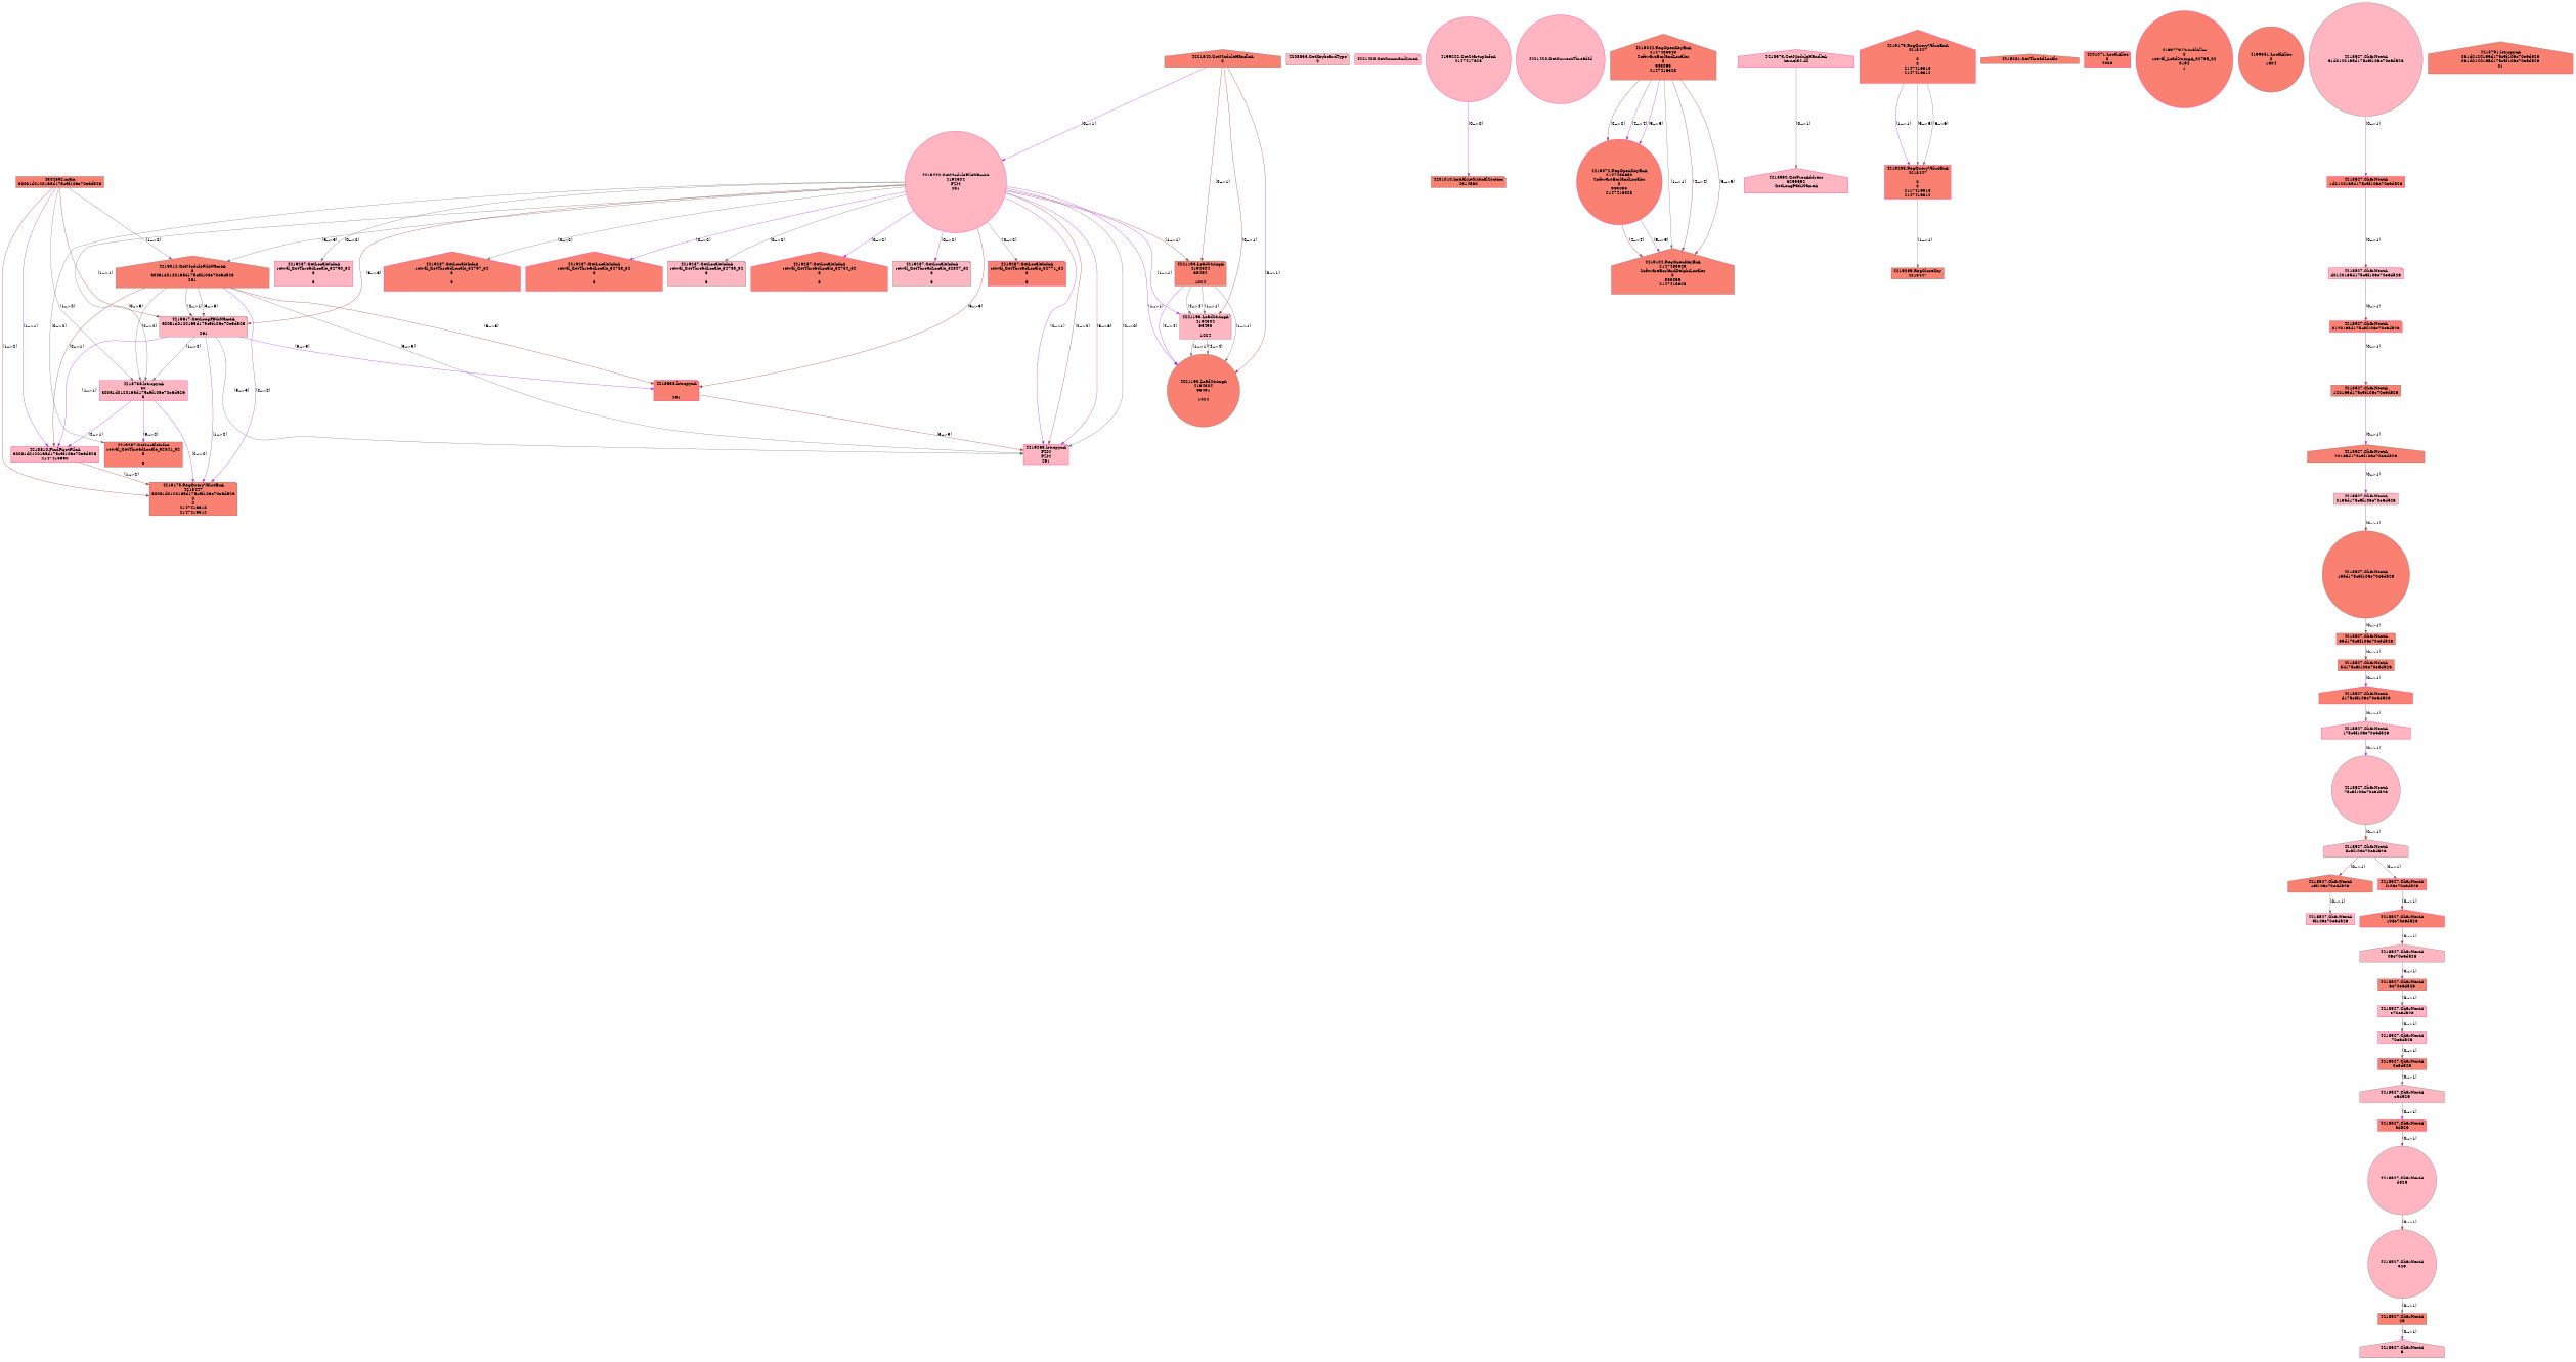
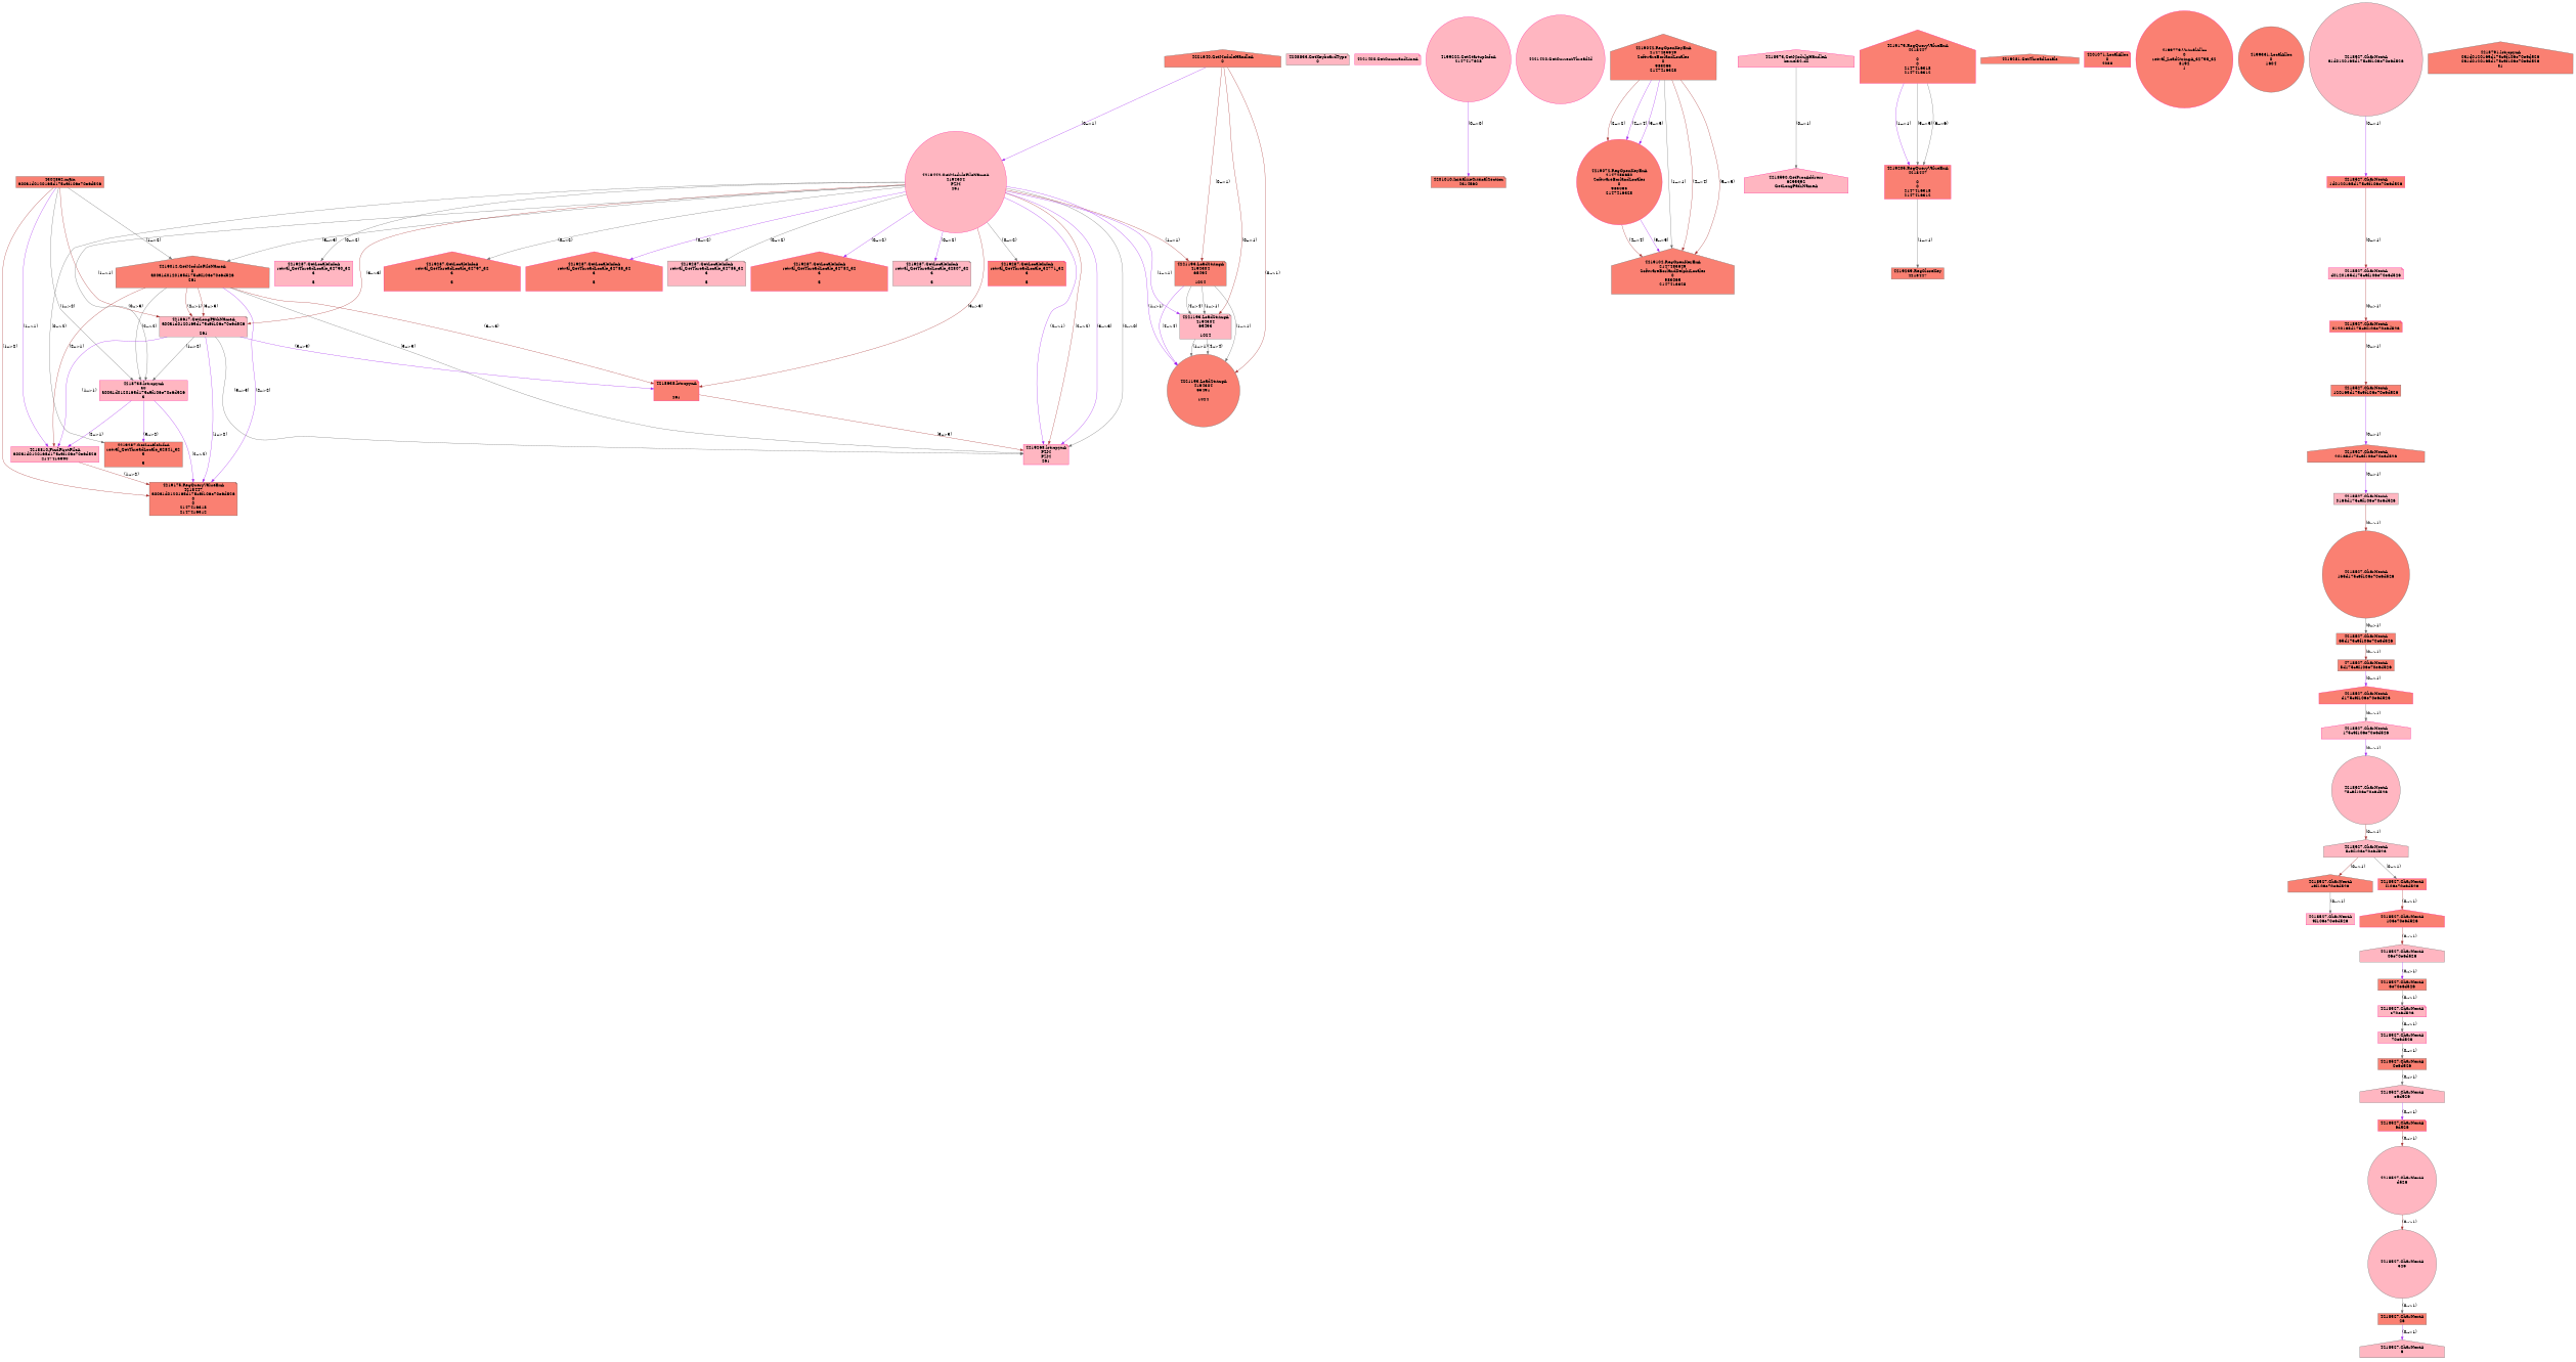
  digraph {
    node [color=gray40 fillcolor=salmon shape=house style=filled]
    edge [color=gray40]
    n1 [label="4304852.main\na00a1d0120165d175c9f106e70e6d526" shape=box]
    n2 [label="4219012.GetModuleFileNameA\n0\na00a1d0120165d175c9f106e70e6d526\n261"]
    n3 [fillcolor=lightpink label="4218617.GetLongPathNameA\na00a1d0120165d175c9f106e70e6d526\n\n261" shape=note]
    n4 [color=deeppink fillcolor=lightpink label="4218738.lstrcpynA\na0\na00a1d0120165d175c9f106e70e6d526\n3" shape=box]
    n5 [color=deeppink fillcolor=lightpink label="4218810.FindFirstFileA\na00a1d0120165d175c9f106e70e6d526\n2147415690" shape=box]
    n6 [label="4219175.RegQueryValueExA\n4218447\na00a1d0120165d175c9f106e70e6d526\n0\n0\n2147416318\n2147416312" shape=note]
    n7 [color=deeppink label="4218638.lstrcpynA\n\n\n261" shape=note]
    n8 [color=deeppink fillcolor=lightpink label="4219268.lstrcpynA\nPZM\nPZM\n261" shape=note]
    n9 [label="4219287.GetLocaleInfoA\nretval_GetThreadLocale_32841_32\n3\n\n5" shape=box]
    n10 [label="4221640.GetModuleHandleA\n0"]
    n11 [color=deeppink fillcolor=lightpink label="4218442.GetModuleFileNameA\n4194304\nPZM\n261" shape=circle]
    n12 [label="4221193.LoadStringA\n4194304\n65494\n\n1024" shape=note]
    n13 [fillcolor=lightpink label="4221193.LoadStringA\n4194304\n65493\n\n1024" shape=note]
    n14 [label="4221193.LoadStringA\n4194304\n65491\n\n1024" shape=circle]
    n15 [color=deeppink fillcolor=lightpink label="4219287.GetLocaleInfoA\nretval_GetThreadLocale_32790_32\n3\n\n5" shape=box]
    n16 [color=deeppink label="4219287.GetLocaleInfoA\nretval_GetThreadLocale_32797_32\n3\n\n5"]
    n17 [color=deeppink label="4219287.GetLocaleInfoA\nretval_GetThreadLocale_32788_32\n3\n\n5"]
    n18 [fillcolor=lightpink label="4219287.GetLocaleInfoA\nretval_GetThreadLocale_32785_32\n3\n\n5" shape=note]
    n19 [color=deeppink label="4219287.GetLocaleInfoA\nretval_GetThreadLocale_32784_32\n3\n\n5"]
    n20 [fillcolor=lightpink label="4219287.GetLocaleInfoA\nretval_GetThreadLocale_32807_32\n3\n\n5" shape=note]
    n21 [color=deeppink label="4219287.GetLocaleInfoA\nretval_GetThreadLocale_32771_32\n3\n\n5" shape=note]
    n22 [fillcolor=lightpink label="4208833.GetKeyboardType\n0" shape=note]
    n23 [color=deeppink fillcolor=lightpink label="4221400.GetCommandLineA\n" shape=note]
    n24 [color=deeppink fillcolor=lightpink label="4199222.GetStartupInfoA\n2147417628" shape=circle]
    n25 [label="4201010.InitializeCriticalSection\n4314560" shape=note]
    n26 [color=deeppink fillcolor=lightpink label="4221420.GetCurrentThreadId\n" shape=circle]
    n27 [label="4219042.RegOpenKeyExA\n2147483649\nSoftware\Borland\Locales\n0\n983065\n2147416328"]
    n28 [color=deeppink label="4219072.RegOpenKeyExA\n2147483650\nSoftware\Borland\Locales\n0\n983065\n2147416328" shape=circle]
    n29 [label="4219102.RegOpenKeyExA\n2147483649\nSoftware\Borland\Delphi\Locales\n0\n983065\n2147416328"]
    n30 [color=deeppink fillcolor=lightpink label="4218573.GetModuleHandleA\nkernel32.dll"]
    n31 [color=deeppink fillcolor=lightpink label="4218590.GetProcAddress\n6295592\nGetLongPathNameA"]
    n32 [color=deeppink label="4219175.RegQueryValueExA\n4218447\n\n0\n0\n2147416318\n2147416312"]
-   n33 [color=deeppink label="4219205.RegQueryValueExA\n4218447\n\n0\n0\n2117416318\n2147416312" shape=box]
+   n33 [color=deeppink label="4219205.RegQueryValueExA\n4218447\n\n0\n0\n2147416318\n2147416312" shape=box]
    n34 [label="4219239.RegCloseKey\n4218447" shape=box]
    n35 [label="4219281.GetThreadLocale\n"]
    n36 [color=deeppink label="4201071.LocalAlloc\n0\n4088" shape=note]
    n37 [color=deeppink label="4199779.VirtualAlloc\n0\nretval_LoadStringA_32795_32\n8192\n1" shape=circle]
    n38 [label="4199331.LocalAlloc\n0\n1604" shape=circle]
    n39 [fillcolor=lightpink label="4218527.CharNextA\na1d0120165d175c9f106e70e6d526" shape=circle]
    n40 [color=deeppink label="4218527.CharNextA\n1d0120165d175c9f106e70e6d526" shape=box]
    n41 [color=deeppink fillcolor=lightpink label="4218527.CharNextA\nd0120165d175c9f106e70e6d526" shape=note]
    n42 [color=deeppink label="4218527.CharNextA\n0120165d175c9f106e70e6d526" shape=note]
    n43 [label="4218527.CharNextA\n120165d175c9f106e70e6d526" shape=box]
    n44 [label="4218527.CharNextA\n20165d175c9f106e70e6d526"]
    n45 [fillcolor=lightpink label="4218527.CharNextA\n0165d175c9f106e70e6d526" shape=box]
    n46 [label="4218527.CharNextA\n165d175c9f106e70e6d526" shape=circle]
    n47 [label="4218527.CharNextA\n65d175c9f106e70e6d526" shape=box]
-   n48 [label="4218527.CharNextA\n5d175c9f106e70e6d526" shape=box]
+   n48 [label="4718527.CharNextA\n5d175c9f106e70e6d526" shape=box]
    n49 [color=deeppink label="4218527.CharNextA\nd175c9f106e70e6d526"]
    n50 [color=deeppink fillcolor=lightpink label="4218527.CharNextA\n175c9f106e70e6d526"]
    n51 [fillcolor=lightpink label="4218527.CharNextA\n75c9f106e70e6d526" shape=circle]
    n52 [fillcolor=lightpink label="4218527.CharNextA\n5c9f106e70e6d526"]
    n53 [label="4218527.CharNextA\nc9f106e70e6d526"]
    n54 [color=deeppink label="4218527.CharNextA\nf106e70e6d526" shape=box]
    n55 [color=deeppink fillcolor=lightpink label="4218527.CharNextA\n9f106e70e6d526" shape=box]
    n56 [color=deeppink label="4218527.CharNextA\n106e70e6d526"]
    n57 [fillcolor=lightpink label="4218527.CharNextA\n06e70e6d526"]
    n58 [label="4218527.CharNextA\n6e70e6d526" shape=box]
    n59 [color=deeppink fillcolor=lightpink label="4218527.CharNextA\ne70e6d526" shape=note]
    n60 [color=deeppink fillcolor=lightpink label="4218527.CharNextA\n70e6d526" shape=box]
    n61 [label="4218527.CharNextA\n0e6d526" shape=box]
    n62 [fillcolor=lightpink label="4218527.CharNextA\ne6d526"]
    n63 [color=deeppink label="4218527.CharNextA\n6d526" shape=note]
    n64 [fillcolor=lightpink label="4218527.CharNextA\nd526" shape=circle]
    n65 [fillcolor=lightpink label="4218527.CharNextA\n526" shape=circle]
    n66 [label="4218527.CharNextA\n26" shape=box]
    n67 [fillcolor=lightpink label="4218527.CharNextA\n6"]
    n68 [label="4218791.lstrcpynA\n0a1d0120165d175c9f106e70e6d526\n0a1d0120165d175c9f106e70e6d526\n31"]
    n1 -> n2 [label="(1-->2)"]
    n1 -> n3 [color=brown label="(1-->1)"]
    n1 -> n4 [label="(1-->2)"]
    n1 -> n5 [color=purple label="(1-->1)"]
    n1 -> n6 [color=brown label="(1-->2)"]
    n2 -> n3 [color=brown label="(2-->1)"]
    n2 -> n3 [color=brown label="(3-->3)"]
    n2 -> n4 [label="(2-->2)"]
    n2 -> n5 [color=brown label="(2-->1)"]
    n2 -> n6 [color=purple label="(2-->2)"]
    n2 -> n7 [color=brown label="(3-->3)"]
    n2 -> n8 [label="(3-->3)"]
    n3 -> n4 [label="(1-->2)"]
    n3 -> n5 [color=purple label="(1-->1)"]
    n3 -> n6 [color=purple label="(1-->2)"]
    n3 -> n7 [color=purple label="(3-->3)"]
    n3 -> n8 [label="(3-->3)"]
    n4 -> n5 [color=purple label="(2-->1)"]
    n4 -> n6 [color=purple label="(2-->2)"]
    n4 -> n9 [color=purple label="(3-->2)"]
    n5 -> n6 [color=brown label="(1-->2)"]
    n7 -> n8 [color=brown label="(3-->3)"]
    n10 -> n11 [color=purple label="(0-->1)"]
    n10 -> n12 [color=brown label="(0-->1)"]
    n10 -> n13 [color=brown label="(0-->1)"]
    n10 -> n14 [color=brown label="(0-->1)"]
    n11 -> n2 [label="(3-->3)"]
    n11 -> n3 [color=brown label="(3-->3)"]
    n11 -> n4 [label="(0-->3)"]
    n11 -> n7 [color=brown label="(3-->3)"]
    n11 -> n8 [color=purple label="(2-->1)"]
    n11 -> n8 [color=brown label="(2-->2)"]
    n11 -> n8 [color=purple label="(3-->3)"]
    n11 -> n8 [label="(2-->0)"]
    n11 -> n9 [label="(0-->2)"]
    n11 -> n12 [color=brown label="(1-->1)"]
    n11 -> n13 [color=purple label="(1-->1)"]
    n11 -> n14 [color=purple label="(1-->1)"]
    n11 -> n15 [label="(0-->2)"]
    n11 -> n16 [label="(0-->2)"]
    n11 -> n17 [color=purple label="(0-->2)"]
    n11 -> n18 [label="(0-->2)"]
    n11 -> n19 [color=purple label="(0-->2)"]
    n11 -> n20 [color=purple label="(0-->2)"]
    n11 -> n21 [label="(0-->2)"]
    n12 -> n13 [label="(1-->1)"]
    n12 -> n13 [label="(4-->4)"]
    n12 -> n14 [label="(1-->1)"]
    n12 -> n14 [color=purple label="(4-->4)"]
    n13 -> n14 [label="(1-->1)"]
    n13 -> n14 [label="(4-->4)"]
    n24 -> n25 [color=purple label="(0-->0)"]
    n27 -> n28 [color=brown label="(2-->2)"]
    n27 -> n28 [color=purple label="(4-->4)"]
    n27 -> n28 [color=purple label="(5-->5)"]
    n27 -> n29 [label="(1-->1)"]
    n27 -> n29 [color=brown label="(4-->4)"]
    n27 -> n29 [color=brown label="(5-->5)"]
    n28 -> n29 [color=brown label="(4-->4)"]
    n28 -> n29 [color=purple label="(5-->5)"]
    n30 -> n31 [label="(0-->1)"]
    n32 -> n33 [color=purple label="(1-->1)"]
    n32 -> n33 [label="(5-->5)"]
    n32 -> n33 [label="(6-->6)"]
    n33 -> n34 [label="(1-->1)"]
    n39 -> n40 [color=purple label="(0-->1)"]
    n40 -> n41 [color=brown label="(0-->1)"]
    n41 -> n42 [color=brown label="(0-->1)"]
    n42 -> n43 [color=brown label="(0-->1)"]
    n43 -> n44 [color=purple label="(0-->1)"]
    n44 -> n45 [color=purple label="(0-->1)"]
    n45 -> n46 [color=brown label="(0-->1)"]
    n46 -> n47 [label="(0-->1)"]
    n47 -> n48 [color=brown label="(0-->1)"]
    n48 -> n49 [color=purple label="(0-->1)"]
    n49 -> n50 [label="(0-->1)"]
    n50 -> n51 [color=purple label="(0-->1)"]
    n51 -> n52 [color=brown label="(0-->1)"]
    n52 -> n53 [color=brown label="(0-->1)"]
    n52 -> n54 [label="(0-->1)"]
    n53 -> n55 [label="(0-->1)"]
    n54 -> n56 [color=brown label="(0-->1)"]
    n56 -> n57 [color=brown label="(0-->1)"]
    n57 -> n58 [color=purple label="(0-->1)"]
    n58 -> n59 [label="(0-->1)"]
    n59 -> n60 [label="(0-->1)"]
    n60 -> n61 [label="(0-->1)"]
    n61 -> n62 [label="(0-->1)"]
    n62 -> n63 [color=purple label="(0-->1)"]
    n63 -> n64 [color=brown label="(0-->1)"]
    n64 -> n65 [color=brown label="(0-->1)"]
    n65 -> n66 [label="(0-->1)"]
    n66 -> n67 [color=purple label="(0-->1)"]
  }
